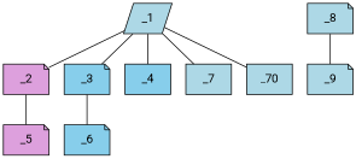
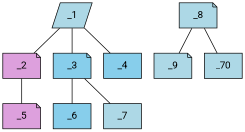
  graph {
    fontname=Roboto
    node [charge=0 chem=1 fillcolor=lightblue fontname=Roboto shape=note style=filled symbol="C  " x=5.4641 y=-0.25]
    edge [fontname=Roboto valence=1]
    _1 [shape=parallelogram]
    _2 [fillcolor=plum x=4.5981 y=0.25]
    _3 [fillcolor=skyblue x=6.3301 y=0.25]
    _4 [fillcolor=skyblue shape=box y=-1.25]
    _5 [chem=5 fillcolor=plum symbol="S  " x=3.7321]
-   _6 [chem=4 fillcolor=skyblue symbol="N  " x=7.1962]
+   _6 [chem=4 fillcolor=skyblue shape=box symbol="N  " x=7.1962]
    _7 [chem=2 shape=box symbol="O  " x=6.3301 y=1.25]
    _8 [x=2.866 y=0.25]
    _9 [chem=4 symbol="N  " x=2]
    n10 [chem=4 label=_70 shape=box symbol="N  " x=2.866 y=1.25]
    _1 -- _2
    _1 -- _3
    _1 -- _4
    _2 -- _5
    _3 -- _6
-   _1 -- _7 [valence=2]
+   _3 -- _7 [valence=2]
    _8 -- _9 [valence=2]
-   _1 -- n10
+   _8 -- n10
  }
